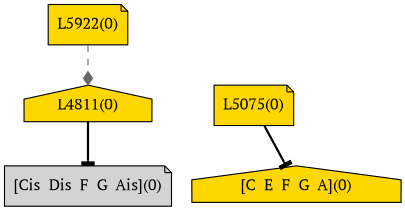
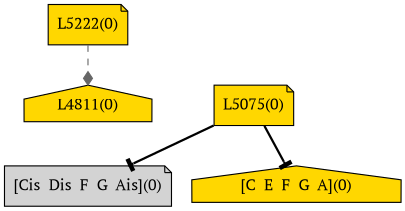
  digraph {
    fontname="PT Serif"
    node [fillcolor=gold fontname="PT Serif" shape=note style=filled]
    edge [arrowhead=tee color=black fontname="PT Serif" style=bold]
-   "L5222(0)" [label="L5922(0)"]
+   "L5222(0)"
    "L5075(0)"
    "L4811(0)" [shape=house]
    "[C  E  F  G  A](0)" [shape=house]
    "[Cis  Dis  F  G  Ais](0)" [fillcolor=lightgrey]
    subgraph sub_1 {
      rank=min
      "L5222(0)"
    }
    subgraph sub_2 {
      rank=same
      "L5075(0)"
      "L4811(0)"
    }
    subgraph sub_3 {
      rank=max
      "[C  E  F  G  A](0)"
      "[Cis  Dis  F  G  Ais](0)"
    }
    "L5222(0)" -> "L4811(0)" [arrowhead=diamond color=gray40 style=dashed]
    "L5075(0)" -> "[C  E  F  G  A](0)"
-   "L4811(0)" -> "[Cis  Dis  F  G  Ais](0)"
+   "L5075(0)" -> "[Cis  Dis  F  G  Ais](0)"
  }
